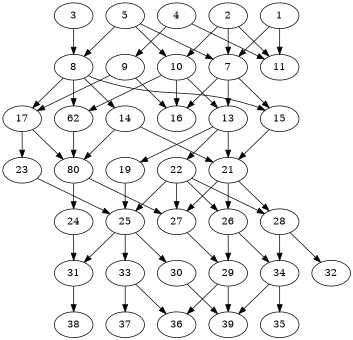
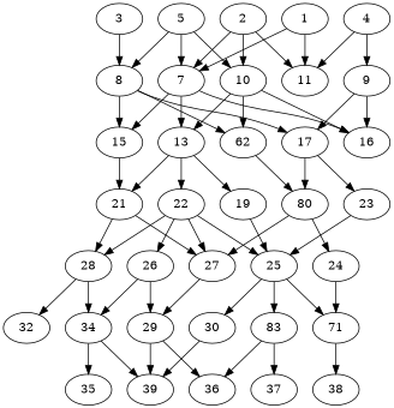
  digraph {
    node [alpha=0.14]
    1 [alpha=0.12 expect_size=29327360]
    7 [alpha=0.02 expect_size=7149568]
    11 [alpha=0.01 expect_size=41914368]
    15 [alpha=0.20 expect_size=5381120]
    13 [alpha=0.13 expect_size=43281408]
    16 [alpha=0.15 expect_size=16817152]
    21 [alpha=0.18 expect_size=15336448]
    19 [alpha=0.07 expect_size=47415296]
    22 [alpha=0.06 expect_size=16667648]
    2 [alpha=0.08 expect_size=47810560]
    10 [alpha=0.07 expect_size=37892096]
    n12 [alpha=0.10 expect_size=23450624 label=62]
    n13 [alpha=0.07 expect_size=46359552 label=80]
    3 [alpha=0.16 expect_size=20319232]
    8 [alpha=0.08 expect_size=40181760]
-   14 [alpha=0.09 expect_size=34469888]
    17 [alpha=0.20 expect_size=25074688]
    23 [alpha=0.01 expect_size=40686592]
    4 [alpha=0.08 expect_size=45285376]
    9 [alpha=0.20 expect_size=25439232]
    5 [alpha=0.05 expect_size=15762432]
    27 [alpha=0.00 expect_size=33241088]
    26 [expect_size=44886016]
    28 [alpha=0.01 expect_size=32696320]
    25 [alpha=0.09 expect_size=45032448]
    24 [alpha=0.12 expect_size=23567360]
-   31 [expect_size=32119808]
+   31 [expect_size=32119808 label=71]
    29 [alpha=0.11 expect_size=44059648]
    30 [alpha=0.15 expect_size=14434304]
-   33 [alpha=0.03 expect_size=41125888]
+   33 [alpha=0.03 expect_size=41125888 label=83]
    34 [alpha=0.19 expect_size=42905600]
    32 [alpha=0.00 expect_size=26826752]
    38 [alpha=0.02 expect_size=31938560]
    39 [alpha=0.18 expect_size=35374080]
    36 [expect_size=45187072]
    37 [alpha=0.03 expect_size=31127552]
    35 [expect_size=25024512]
    1 -> 7
    1 -> 11
    7 -> 15
    7 -> 13
    7 -> 16
    15 -> 21
    13 -> 21
    13 -> 19
    13 -> 22
    21 -> 27
-   21 -> 26
    21 -> 28
    19 -> 25
    22 -> 27
    22 -> 26
    22 -> 28
    22 -> 25
    2 -> 7
    2 -> 11
    2 -> 10
    10 -> 13
    10 -> 16
    10 -> n12
    n12 -> n13
    n13 -> 27
    n13 -> 24
    3 -> 8
    8 -> 15
    8 -> n12
-   8 -> 14
    8 -> 17
-   14 -> 21
-   14 -> n13
    17 -> n13
    17 -> 23
    23 -> 25
    4 -> 11
    4 -> 9
    9 -> 16
    9 -> 17
    5 -> 7
    5 -> 10
    5 -> 8
    27 -> 29
    26 -> 29
    26 -> 34
    28 -> 34
    28 -> 32
    25 -> 31
    25 -> 30
    25 -> 33
    24 -> 31
    31 -> 38
    29 -> 39
    29 -> 36
    30 -> 39
    33 -> 36
    33 -> 37
    34 -> 39
    34 -> 35
  }
